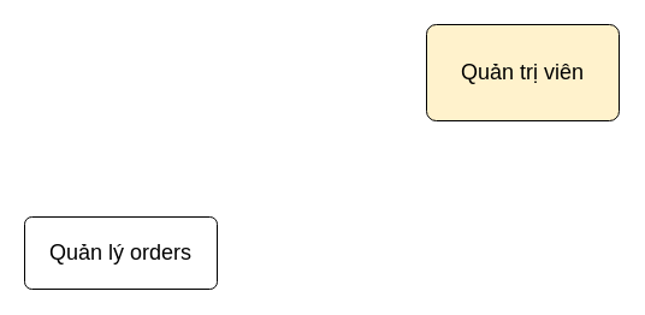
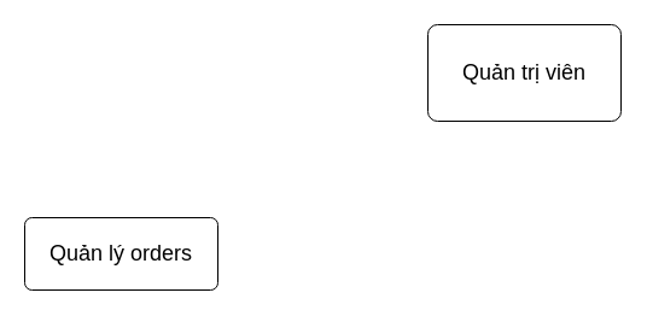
  <mxCell id="0" />
  <mxCell id="1" parent="0" />
- <mxCell id="2" value="Quản trị viên" style="rounded=1;arcSize=10;whiteSpace=wrap;html=1;align=center;fontSize=18;fillColor=#fff2cc;" vertex="1" parent="1"><mxGeometry x="354" y="20" width="160" height="80" as="geometry" /></mxCell>
+ <mxCell id="2" value="Quản trị viên" style="rounded=1;arcSize=10;whiteSpace=wrap;html=1;align=center;fontSize=18;" vertex="1" parent="1"><mxGeometry x="354" y="20" width="160" height="80" as="geometry" /></mxCell>
  <mxCell id="3" value="Quản lý orders" style="whiteSpace=wrap;html=1;fontSize=18;rounded=1;arcSize=10;" vertex="1" parent="1"><mxGeometry y="180" width="160" height="60" as="geometry" x="20" /></mxCell>
